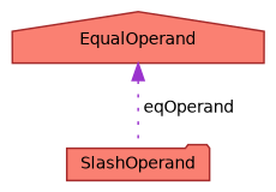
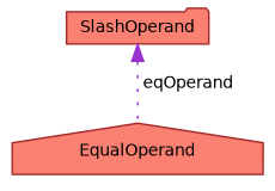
  digraph {
    node [color=brown fillcolor=salmon fontname=Helvetica fontsize=10 style=filled]
    n1 [fontcolor=black height=0.2 label=SlashOperand shape=folder width=0.4]
    n2 [height=0.2 label=EqualOperand shape=house width=0.4]
-   n2 -> n1 [color=darkorchid3 dir=back fontname=Helvetica fontsize=10 label=" eqOperand" labelfontname=Helvetica labelfontsize=10 style=dotted]
+   n1 -> n2 [color=darkorchid3 dir=back fontname=Helvetica fontsize=10 label=" eqOperand" labelfontname=Helvetica labelfontsize=10 style=dotted]
  }
